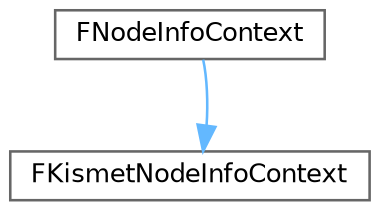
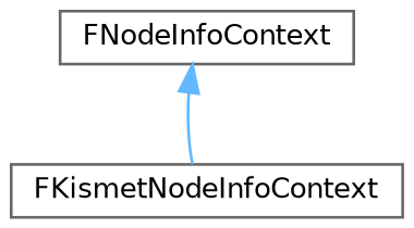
  digraph {
    rankdir=TB
    node [color=grey40 fillcolor=white fontname=Helvetica fontsize=10 shape=box style=filled]
    n1 [height=0.2 label=FNodeInfoContext width=0.4]
    n2 [height=0.2 label=FKismetNodeInfoContext width=0.4]
-   n2 -> n1 [color=steelblue1 dir=back fontname=Helvetica fontsize=10 labelfontname=Helvetica labelfontsize=10 style=solid]
+   n1 -> n2 [color=steelblue1 dir=back fontname=Helvetica fontsize=10 labelfontname=Helvetica labelfontsize=10 style=solid]
  }
